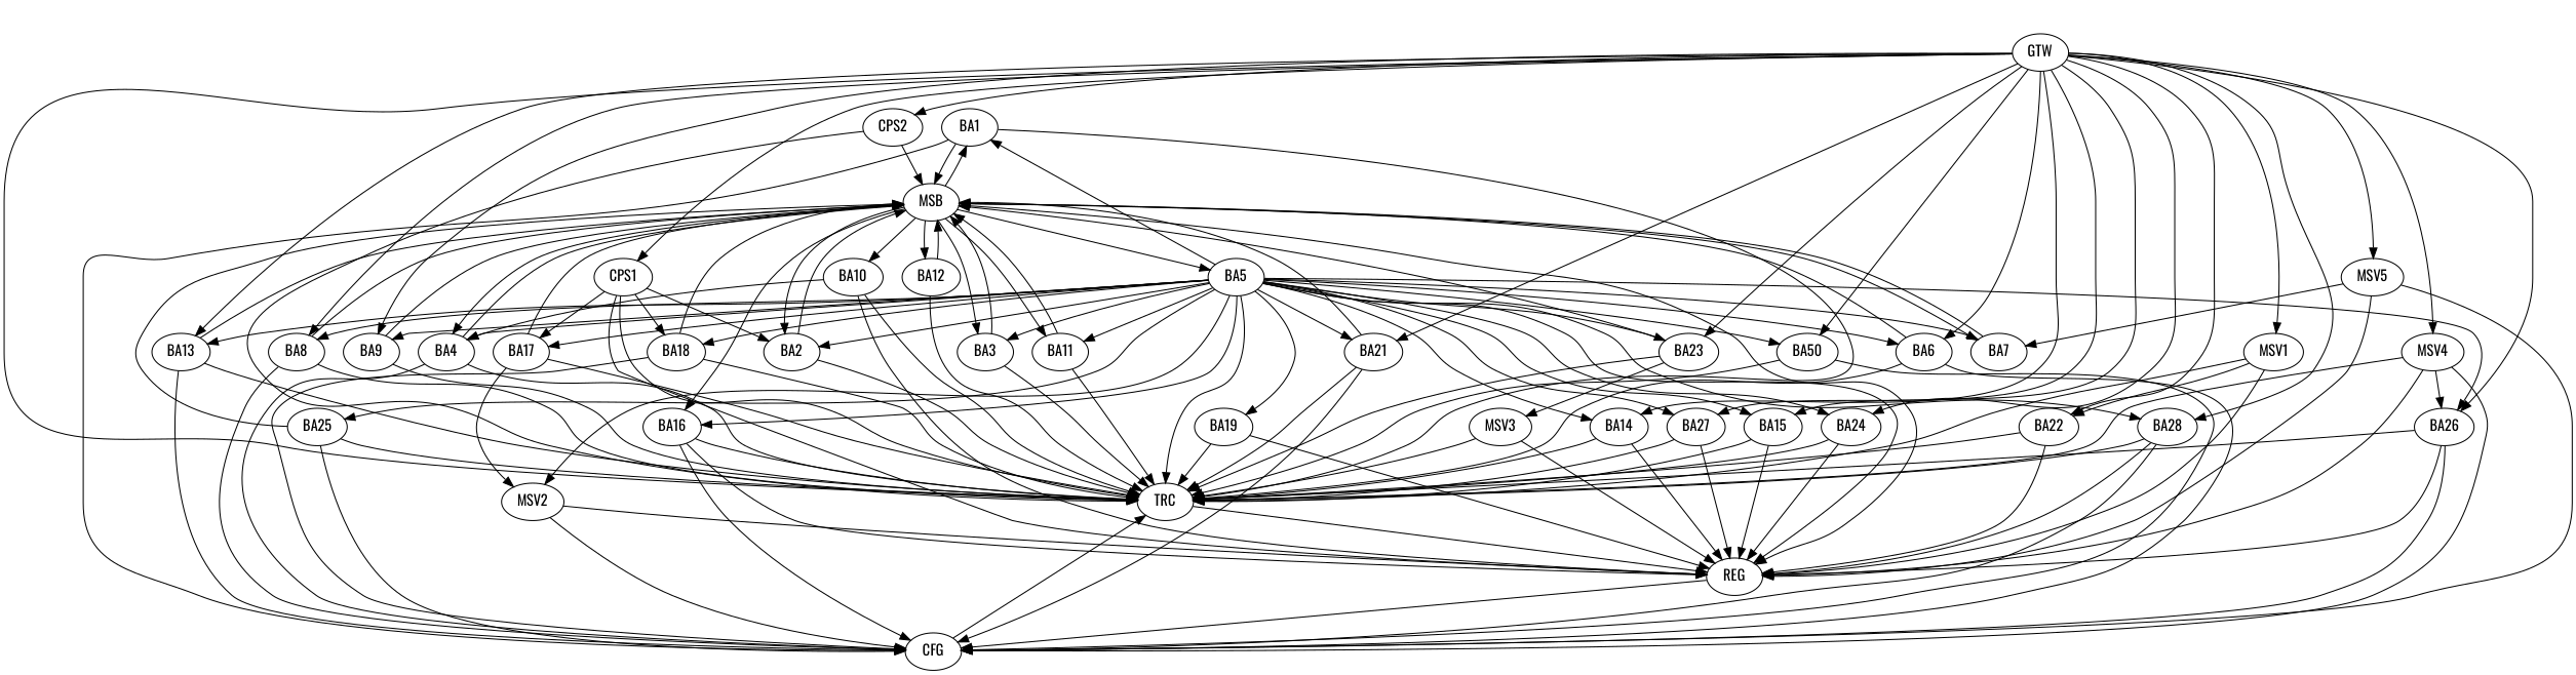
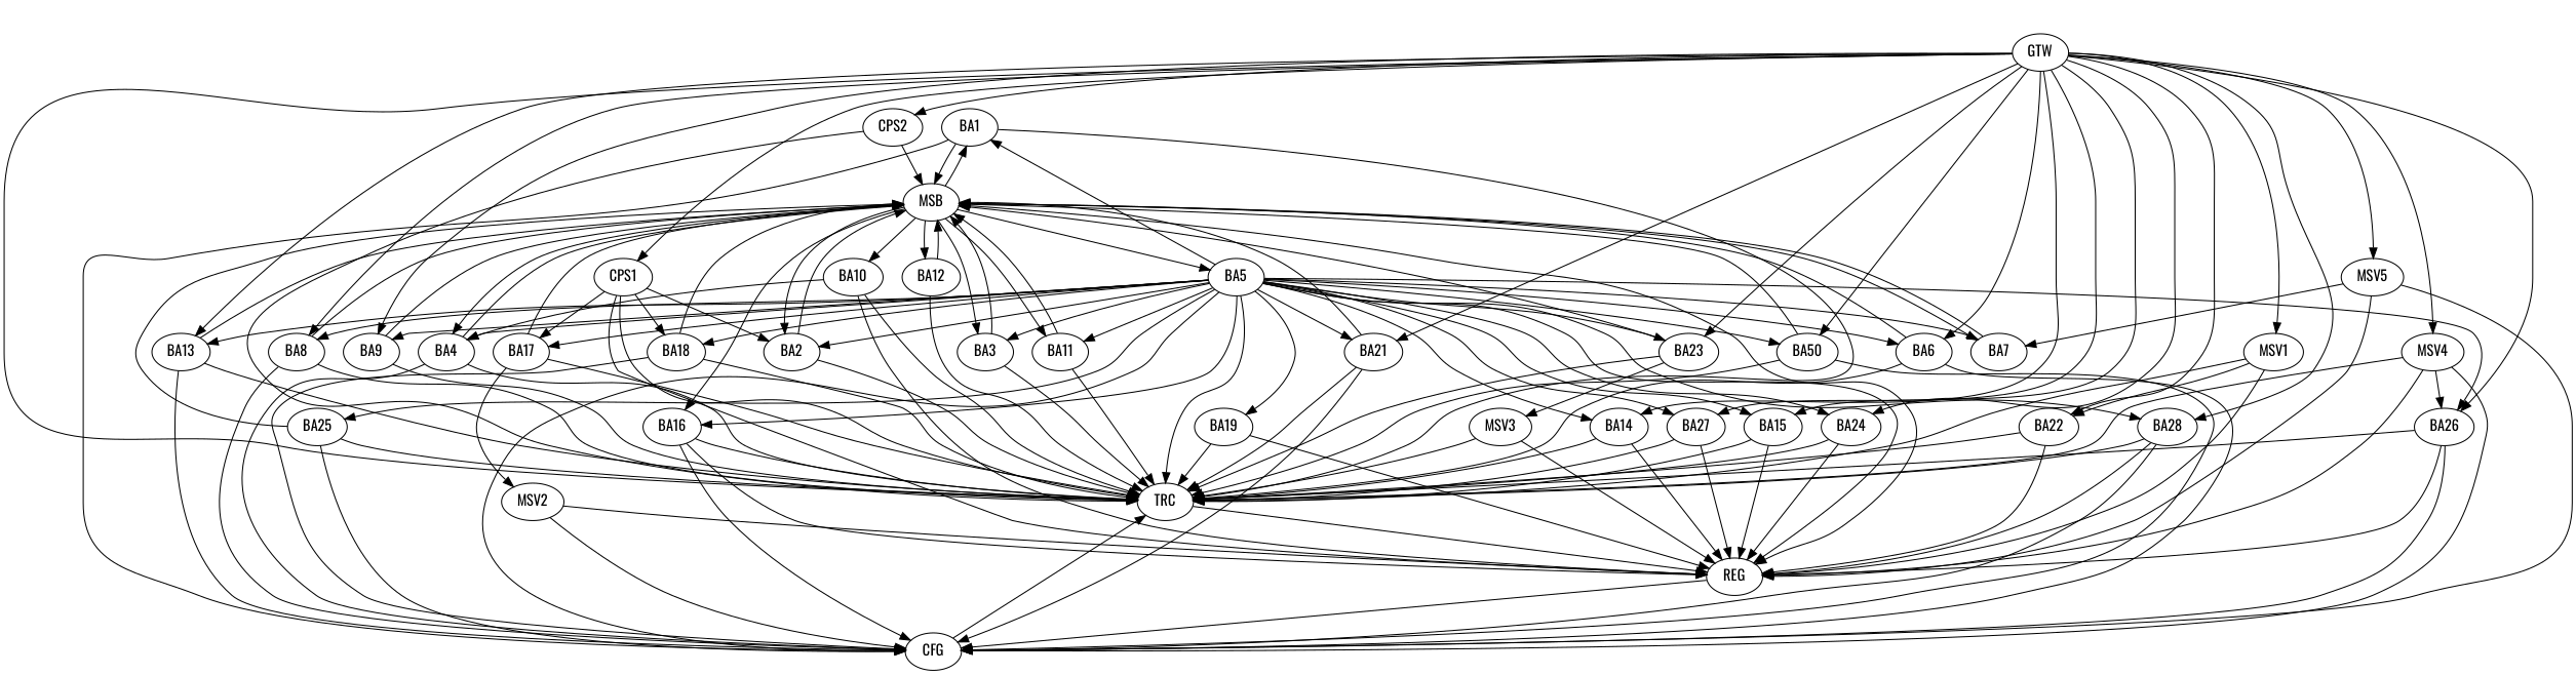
  strict digraph {
    fontname=Oswald
    node [fontname=Oswald]
    edge [fontname=Oswald]
    n1 [label=BA1]
    n2 [label=MSB]
    n3 [label=CFG]
    n4 [label=TRC]
    n5 [label=BA2]
    n6 [label=BA3]
    n7 [label=BA4]
    n8 [label=BA5]
    n9 [label=BA7]
    n10 [label=BA11]
    n11 [label=BA16]
    n12 [label=REG]
    n13 [label=BA10]
    n14 [label=BA12]
    n15 [label=BA6]
    n16 [label=BA8]
    n17 [label=BA9]
    n18 [label=BA13]
    n19 [label=BA14]
    n20 [label=BA15]
    n21 [label=BA17]
    n22 [label=BA18]
    n23 [label=BA19]
    n24 [label=BA50]
    n25 [label=BA21]
    n26 [label=BA23]
    n27 [label=BA24]
    n28 [label=BA25]
    n29 [label=BA26]
    n30 [label=BA27]
    n31 [label=BA28]
    n32 [label=MSV2]
    n33 [label=BA22]
    n34 [label=MSV3]
    n35 [label=CPS1]
    n36 [label=CPS2]
    n37 [label=GTW]
    n38 [label=MSV1]
    n39 [label=MSV4]
    n40 [label=MSV5]
    n1 -> n2
    n1 -> n3
    n1 -> n4
    n2 -> n1
    n2 -> n5
    n2 -> n6
    n2 -> n7
    n2 -> n8
    n2 -> n9
    n2 -> n10
    n2 -> n11
    n2 -> n12
    n2 -> n13
    n2 -> n14
    n3 -> n4
    n4 -> n12
    n5 -> n2
    n5 -> n4
    n6 -> n2
    n6 -> n4
    n7 -> n2
    n7 -> n3
    n7 -> n4
    n8 -> n1
-   n8 -> n32
+   n8 -> n3
    n8 -> n4
    n8 -> n5
    n8 -> n6
    n8 -> n7
    n8 -> n9
    n8 -> n10
    n8 -> n11
    n8 -> n12
    n8 -> n15
    n8 -> n16
    n8 -> n17
    n8 -> n18
    n8 -> n19
    n8 -> n20
    n8 -> n21
    n8 -> n22
    n8 -> n23
    n8 -> n24
    n8 -> n25
    n8 -> n26
    n8 -> n27
    n8 -> n28
    n8 -> n29
    n8 -> n30
    n8 -> n31
    n9 -> n2
    n10 -> n2
    n10 -> n4
    n11 -> n3
    n11 -> n4
    n11 -> n12
    n12 -> n3
    n13 -> n4
    n13 -> n7
    n13 -> n12
    n14 -> n2
    n14 -> n4
    n15 -> n2
    n15 -> n3
    n15 -> n4
    n16 -> n2
    n16 -> n3
    n16 -> n4
    n17 -> n2
    n17 -> n4
    n18 -> n2
    n18 -> n3
    n18 -> n4
    n19 -> n4
    n19 -> n12
    n20 -> n4
    n20 -> n12
    n21 -> n2
    n21 -> n4
    n21 -> n32
    n22 -> n2
    n22 -> n3
    n22 -> n4
    n23 -> n4
    n23 -> n12
+   n24 -> n2
    n24 -> n3
    n24 -> n4
    n25 -> n2
    n25 -> n3
    n25 -> n4
    n26 -> n2
    n26 -> n4
    n26 -> n34
    n27 -> n4
    n27 -> n12
    n28 -> n2
    n28 -> n3
    n28 -> n4
    n29 -> n3
    n29 -> n4
    n29 -> n12
    n30 -> n4
    n30 -> n12
    n31 -> n3
    n31 -> n4
    n31 -> n12
    n32 -> n3
    n32 -> n12
    n33 -> n4
    n33 -> n12
    n34 -> n4
    n34 -> n12
    n35 -> n4
    n35 -> n5
    n35 -> n12
    n35 -> n21
    n35 -> n22
    n36 -> n2
    n36 -> n4
    n37 -> n4
    n37 -> n15
    n37 -> n16
    n37 -> n17
    n37 -> n18
    n37 -> n19
    n37 -> n20
    n37 -> n24
    n37 -> n25
    n37 -> n26
    n37 -> n27
    n37 -> n29
    n37 -> n30
    n37 -> n31
    n37 -> n33
    n37 -> n35
    n37 -> n36
    n37 -> n38
    n37 -> n39
    n37 -> n40
    n38 -> n4
    n38 -> n12
    n38 -> n33
    n39 -> n3
    n39 -> n4
    n39 -> n12
    n39 -> n29
    n40 -> n3
    n40 -> n9
    n40 -> n12
  }
